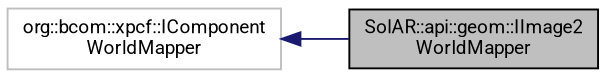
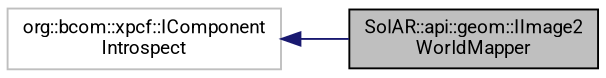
  digraph {
    rankdir=LR
    fontname=Roboto
    node [fontname=Roboto fontsize=10 shape=record style=filled]
    n1 [color=black fillcolor=grey75 fontcolor=black height=0.2 label="SolAR::api::geom::IImage2\lWorldMapper" width=0.4]
-   n2 [color=grey75 fillcolor=white height=0.2 label="org::bcom::xpcf::IComponent\lWorldMapper" width=0.4]
+   n2 [color=grey75 fillcolor=white height=0.2 label="org::bcom::xpcf::IComponent\lIntrospect" width=0.4]
    n2 -> n1 [color=midnightblue dir=back fontname=Roboto fontsize=10 labelfontname=Helvetica labelfontsize=10 style=solid]
  }
